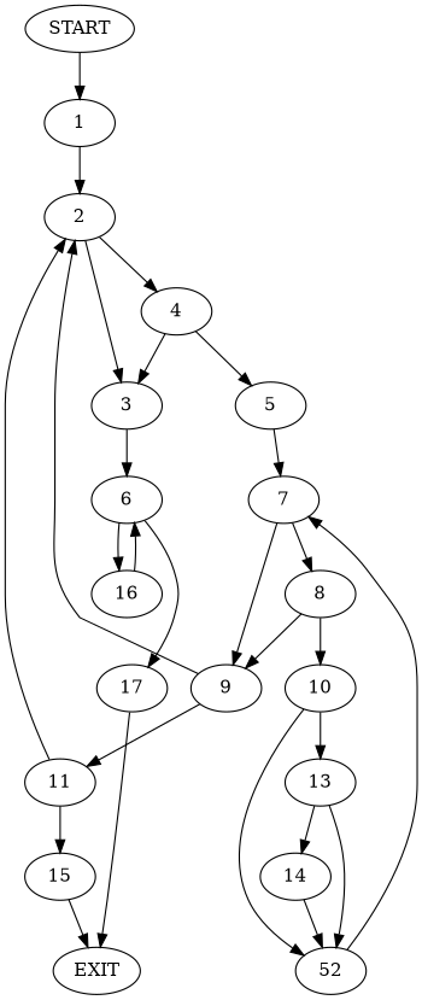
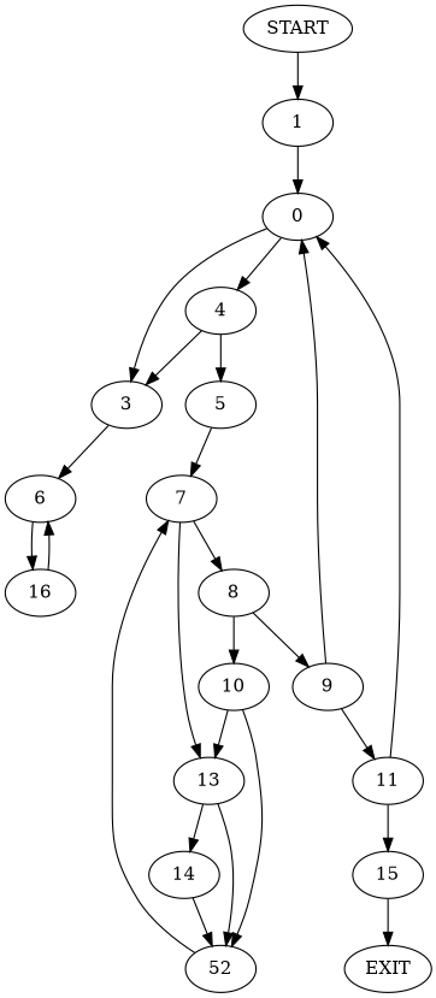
  digraph {
    n1 [label=START]
    1
-   2
+   2 [label=0]
    n4 [label=EXIT]
    3
    4
    6
    5
    16
-   17
    7
    8
    9
    10
    11
    n16 [label=52]
    13
    15
    14
    n1 -> 1
    1 -> 2
    2 -> 3
    2 -> 4
    3 -> 6
    4 -> 3
    4 -> 5
    6 -> 16
-   6 -> 17
    5 -> 7
    16 -> 6
-   17 -> n4
    7 -> 8
-   7 -> 9
+   7 -> 13
    8 -> 9
    8 -> 10
    9 -> 2
    9 -> 11
    10 -> n16
    10 -> 13
    11 -> 2
    11 -> 15
    n16 -> 7
    13 -> n16
    13 -> 14
    15 -> n4
    14 -> n16
  }
